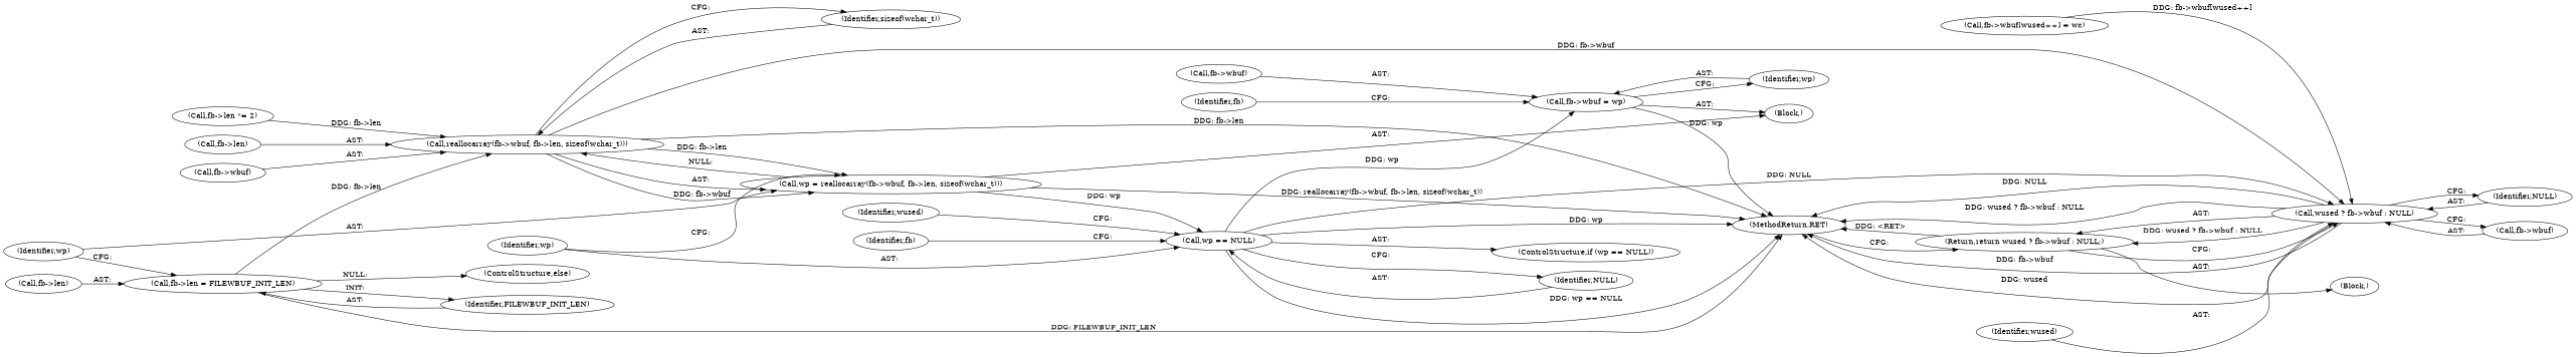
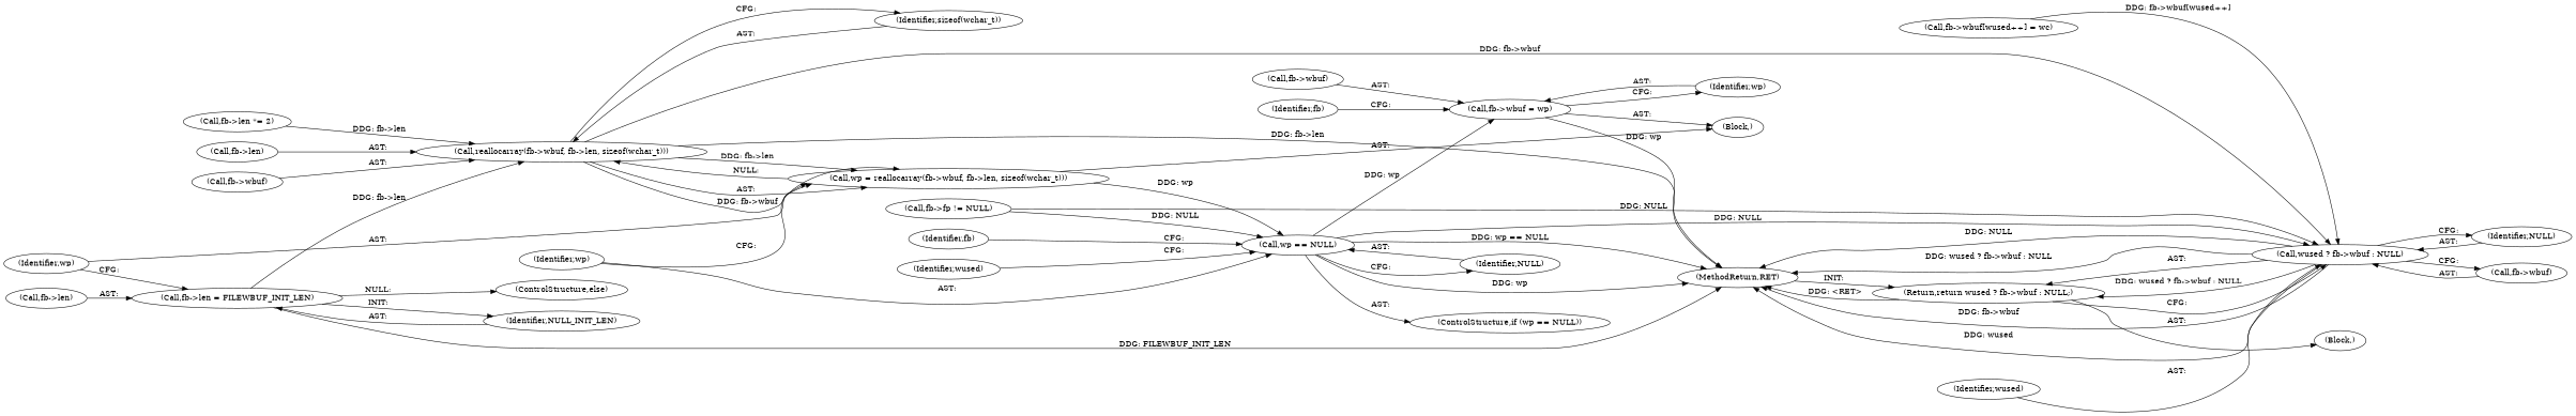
  digraph {
    rankdir=LR
    n1 [label="(Call,fb->len = FILEWBUF_INIT_LEN)"]
    n2 [label="(Call,reallocarray(fb->wbuf, fb->len, sizeof(wchar_t)))"]
    n3 [label="(MethodReturn,RET)"]
    n4 [label="(ControlStructure,else)"]
-   n5 [label="(Identifier,FILEWBUF_INIT_LEN)"]
+   n5 [label="(Identifier,NULL_INIT_LEN)"]
    n6 [label="(Call,wp = reallocarray(fb->wbuf, fb->len, sizeof(wchar_t)))"]
    n7 [label="(Call,wused ? fb->wbuf : NULL)"]
    n8 [label="(Identifier,sizeof(wchar_t))"]
    n9 [label="(Return,return wused ? fb->wbuf : NULL;)"]
    n10 [label="(Call,wp == NULL)"]
    n11 [label="(Block,)"]
    n12 [label="(Identifier,NULL)"]
    n13 [label="(Call,fb->wbuf)"]
    n14 [label="(Call,fb->wbuf = wp)"]
    n15 [label="(Identifier,NULL)"]
    n16 [label="(ControlStructure,if (wp == NULL))"]
    n17 [label="(Identifier,wp)"]
    n18 [label="(Block,)"]
    n19 [label="(Identifier,fb)"]
+   n20 [label="(Call,fb->fp != NULL)"]
    n21 [label="(Identifier,fb)"]
    n22 [label="(Identifier,wp)"]
    n23 [label="(Call,fb->wbuf)"]
    n24 [label="(Call,fb->len *= 2)"]
    n25 [label="(Identifier,wp)"]
    n26 [label="(Call,fb->len)"]
    n27 [label="(Call,fb->len)"]
    n28 [label="(Identifier,wused)"]
    n29 [label="(Call,fb->wbuf)"]
    n30 [label="(Identifier,wused)"]
    n31 [label="(Call,fb->wbuf[wused++] = wc)"]
    n1 -> n2 [label="DDG: fb->len"]
    n1 -> n3 [label="DDG: FILEWBUF_INIT_LEN"]
    n1 -> n4 [label="NULL: "]
    n1 -> n5 [label="INIT: "]
    n2 -> n3 [label="DDG: fb->len"]
    n2 -> n6 [label="AST: "]
    n2 -> n6 [label="DDG: fb->wbuf"]
    n2 -> n6 [label="DDG: fb->len"]
    n2 -> n7 [label="DDG: fb->wbuf"]
    n2 -> n8 [label="CFG: "]
-   n3 -> n9 [label="CFG: "]
+   n3 -> n9 [label="INIT: "]
    n5 -> n1 [label="AST: "]
    n6 -> n2 [label="NULL: "]
-   n6 -> n3 [label="DDG: reallocarray(fb->wbuf, fb->len, sizeof(wchar_t))"]
    n6 -> n10 [label="DDG: wp"]
    n6 -> n11 [label="AST: "]
    n7 -> n3 [label="DDG: NULL"]
    n7 -> n3 [label="DDG: wused ? fb->wbuf : NULL"]
    n7 -> n3 [label="DDG: fb->wbuf"]
    n7 -> n3 [label="DDG: wused"]
    n7 -> n9 [label="AST: "]
    n7 -> n9 [label="DDG: wused ? fb->wbuf : NULL"]
    n7 -> n12 [label="CFG: "]
    n7 -> n13 [label="CFG: "]
    n8 -> n2 [label="AST: "]
    n9 -> n3 [label="DDG: <RET>"]
    n9 -> n7 [label="CFG: "]
    n9 -> n18 [label="AST: "]
    n10 -> n3 [label="DDG: wp == NULL"]
    n10 -> n3 [label="DDG: wp"]
    n10 -> n7 [label="DDG: NULL"]
    n10 -> n14 [label="DDG: wp"]
    n10 -> n15 [label="CFG: "]
    n10 -> n16 [label="AST: "]
    n12 -> n7 [label="AST: "]
    n13 -> n7 [label="AST: "]
    n14 -> n3 [label="DDG: wp"]
    n14 -> n11 [label="AST: "]
    n14 -> n17 [label="CFG: "]
    n15 -> n10 [label="AST: "]
    n17 -> n14 [label="AST: "]
    n19 -> n10 [label="CFG: "]
+   n20 -> n7 [label="DDG: NULL"]
+   n20 -> n10 [label="DDG: NULL"]
    n21 -> n14 [label="CFG: "]
    n22 -> n6 [label="CFG: "]
    n22 -> n10 [label="AST: "]
    n23 -> n14 [label="AST: "]
    n24 -> n2 [label="DDG: fb->len"]
    n25 -> n1 [label="CFG: "]
    n25 -> n6 [label="AST: "]
    n26 -> n1 [label="AST: "]
    n27 -> n2 [label="AST: "]
    n28 -> n7 [label="AST: "]
    n29 -> n2 [label="AST: "]
    n30 -> n10 [label="CFG: "]
    n31 -> n7 [label="DDG: fb->wbuf[wused++]"]
  }
